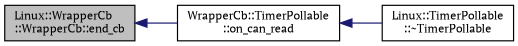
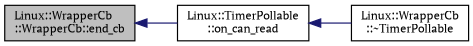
  digraph {
    fontname="PT Serif"
    rankdir=LR
    node [color=black fillcolor=white fontname="PT Serif" fontsize=10 shape=record style=filled]
    edge [color=midnightblue dir=back fontname="PT Serif" fontsize=10 labelfontname=Helvetica labelfontsize=10 style=solid]
    n1 [fillcolor=grey75 fontcolor=black height=0.2 label="Linux::WrapperCb\l::WrapperCb::end_cb" width=0.4]
-   n2 [height=0.2 label="WrapperCb::TimerPollable\l::on_can_read" width=0.4]
-   n3 [height=0.2 label="Linux::TimerPollable\l::~TimerPollable" width=0.4]
+   n2 [height=0.2 label="Linux::TimerPollable\l::on_can_read" width=0.4]
+   n3 [height=0.2 label="Linux::WrapperCb\l::~TimerPollable" width=0.4]
    n1 -> n2
    n2 -> n3
  }
